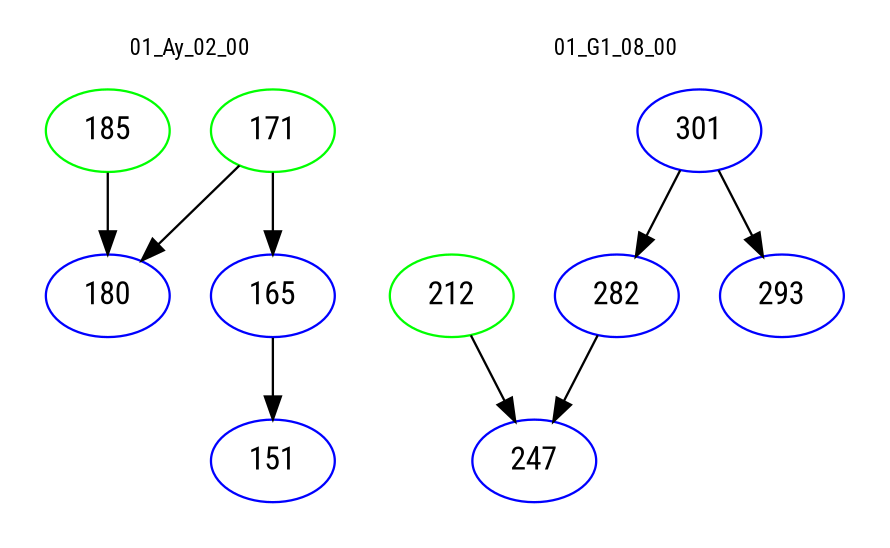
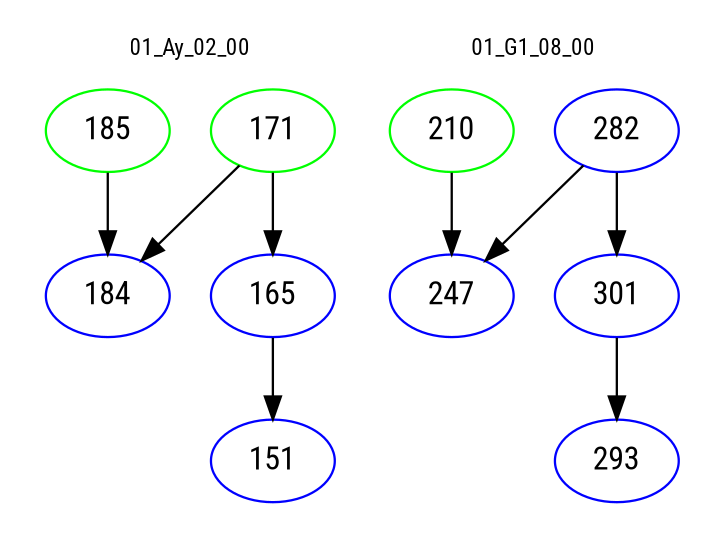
  digraph {
    fontname="Roboto Condensed"
    node [color=blue fontname="Roboto Condensed"]
    edge [color=black fontname="Roboto Condensed"]
    n1 [color=green label=171]
    n2 [label=165]
-   n3 [label=180]
+   n3 [label=184]
    n4 [label=151]
    n5 [color=green label=185]
    n6 [label=282]
    n7 [label=247]
    n8 [label=301]
-   n9 [color=green label=212]
+   n9 [color=green label=210]
    n10 [label=293]
    subgraph cluster_1 {
      color=white
      fontsize=10
      label="01_Ay_02_00"
      n1
      n2
      n3
      n4
      n5
    }
    subgraph cluster_2 {
      color=white
      fontsize=10
      label="01_G1_08_00"
      n6
      n7
      n8
      n9
      n10
    }
    n1 -> n2
    n1 -> n3
    n2 -> n4
    n5 -> n3
    n6 -> n7
-   n8 -> n6
+   n6 -> n8
    n8 -> n10
    n9 -> n7
  }
